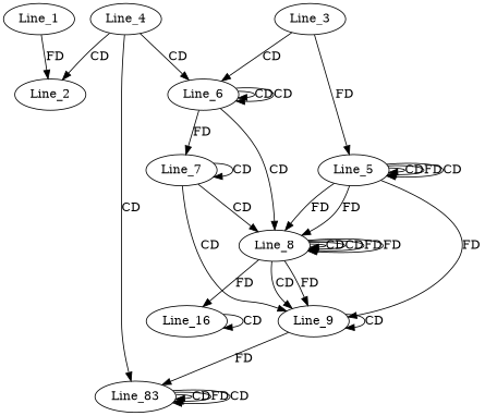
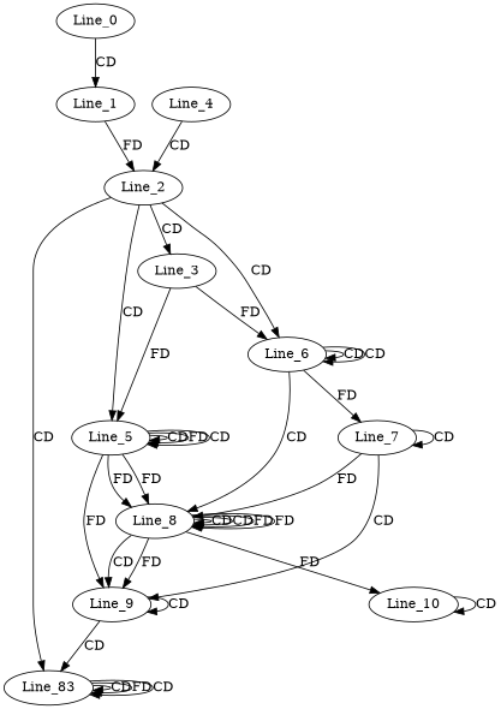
  digraph {
+   Line_0
    Line_1
    Line_2
    Line_3
    Line_5
    Line_6
    n7 [label=Line_83]
    Line_4
    Line_8
    Line_9
    Line_7
-   Line_10 [label=Line_16]
+   Line_10
+   Line_0 -> Line_1 [label=CD]
    Line_1 -> Line_2 [label=FD]
-   Line_4 -> Line_6 [label=CD]
-   Line_4 -> n7 [label=CD]
+   Line_2 -> Line_3 [label=CD]
+   Line_2 -> Line_5 [label=CD]
+   Line_2 -> Line_6 [label=CD]
+   Line_2 -> n7 [label=CD]
    Line_3 -> Line_5 [label=FD]
-   Line_3 -> Line_6 [label=CD]
+   Line_3 -> Line_6 [label=FD]
    Line_5 -> Line_5 [label=CD]
    Line_5 -> Line_5 [label=FD]
    Line_5 -> Line_5 [label=CD]
    Line_5 -> Line_8 [label=FD]
    Line_5 -> Line_8 [label=FD]
    Line_5 -> Line_9 [label=FD]
    Line_6 -> Line_6 [label=CD]
    Line_6 -> Line_6 [label=CD]
    Line_6 -> Line_8 [label=CD]
    Line_6 -> Line_7 [label=FD]
    n7 -> n7 [label=CD]
    n7 -> n7 [label=FD]
    n7 -> n7 [label=CD]
    Line_4 -> Line_2 [label=CD]
    Line_8 -> Line_8 [label=CD]
    Line_8 -> Line_8 [label=CD]
    Line_8 -> Line_8 [label=FD]
    Line_8 -> Line_8 [label=FD]
    Line_8 -> Line_9 [label=CD]
    Line_8 -> Line_9 [label=FD]
    Line_8 -> Line_10 [label=FD]
-   Line_9 -> n7 [label=FD]
+   Line_9 -> n7 [label=CD]
    Line_9 -> Line_9 [label=CD]
-   Line_7 -> Line_8 [label=CD]
+   Line_7 -> Line_8 [label=FD]
    Line_7 -> Line_9 [label=CD]
    Line_7 -> Line_7 [label=CD]
    Line_10 -> Line_10 [label=CD]
  }
